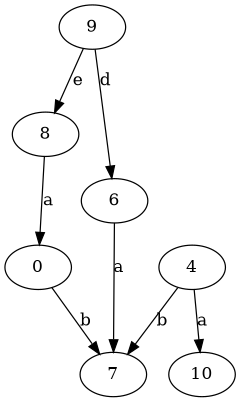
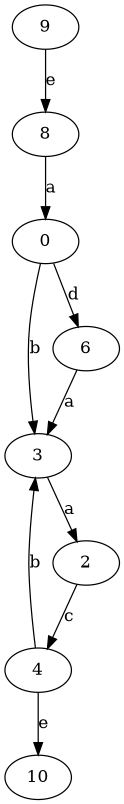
  strict digraph {
    n1 [label=9]
    8
    0
+   2
    4
-   3 [label=7]
+   3
    10
    6
    n1 -> 8 [label=e]
    8 -> 0 [label=a]
    0 -> 3 [label=b]
-   n1 -> 6 [label=d]
+   0 -> 6 [label=d]
+   2 -> 4 [label=c]
    4 -> 3 [label=b]
-   4 -> 10 [label=a]
+   4 -> 10 [label=e]
+   3 -> 2 [label=a]
    6 -> 3 [label=a]
  }
